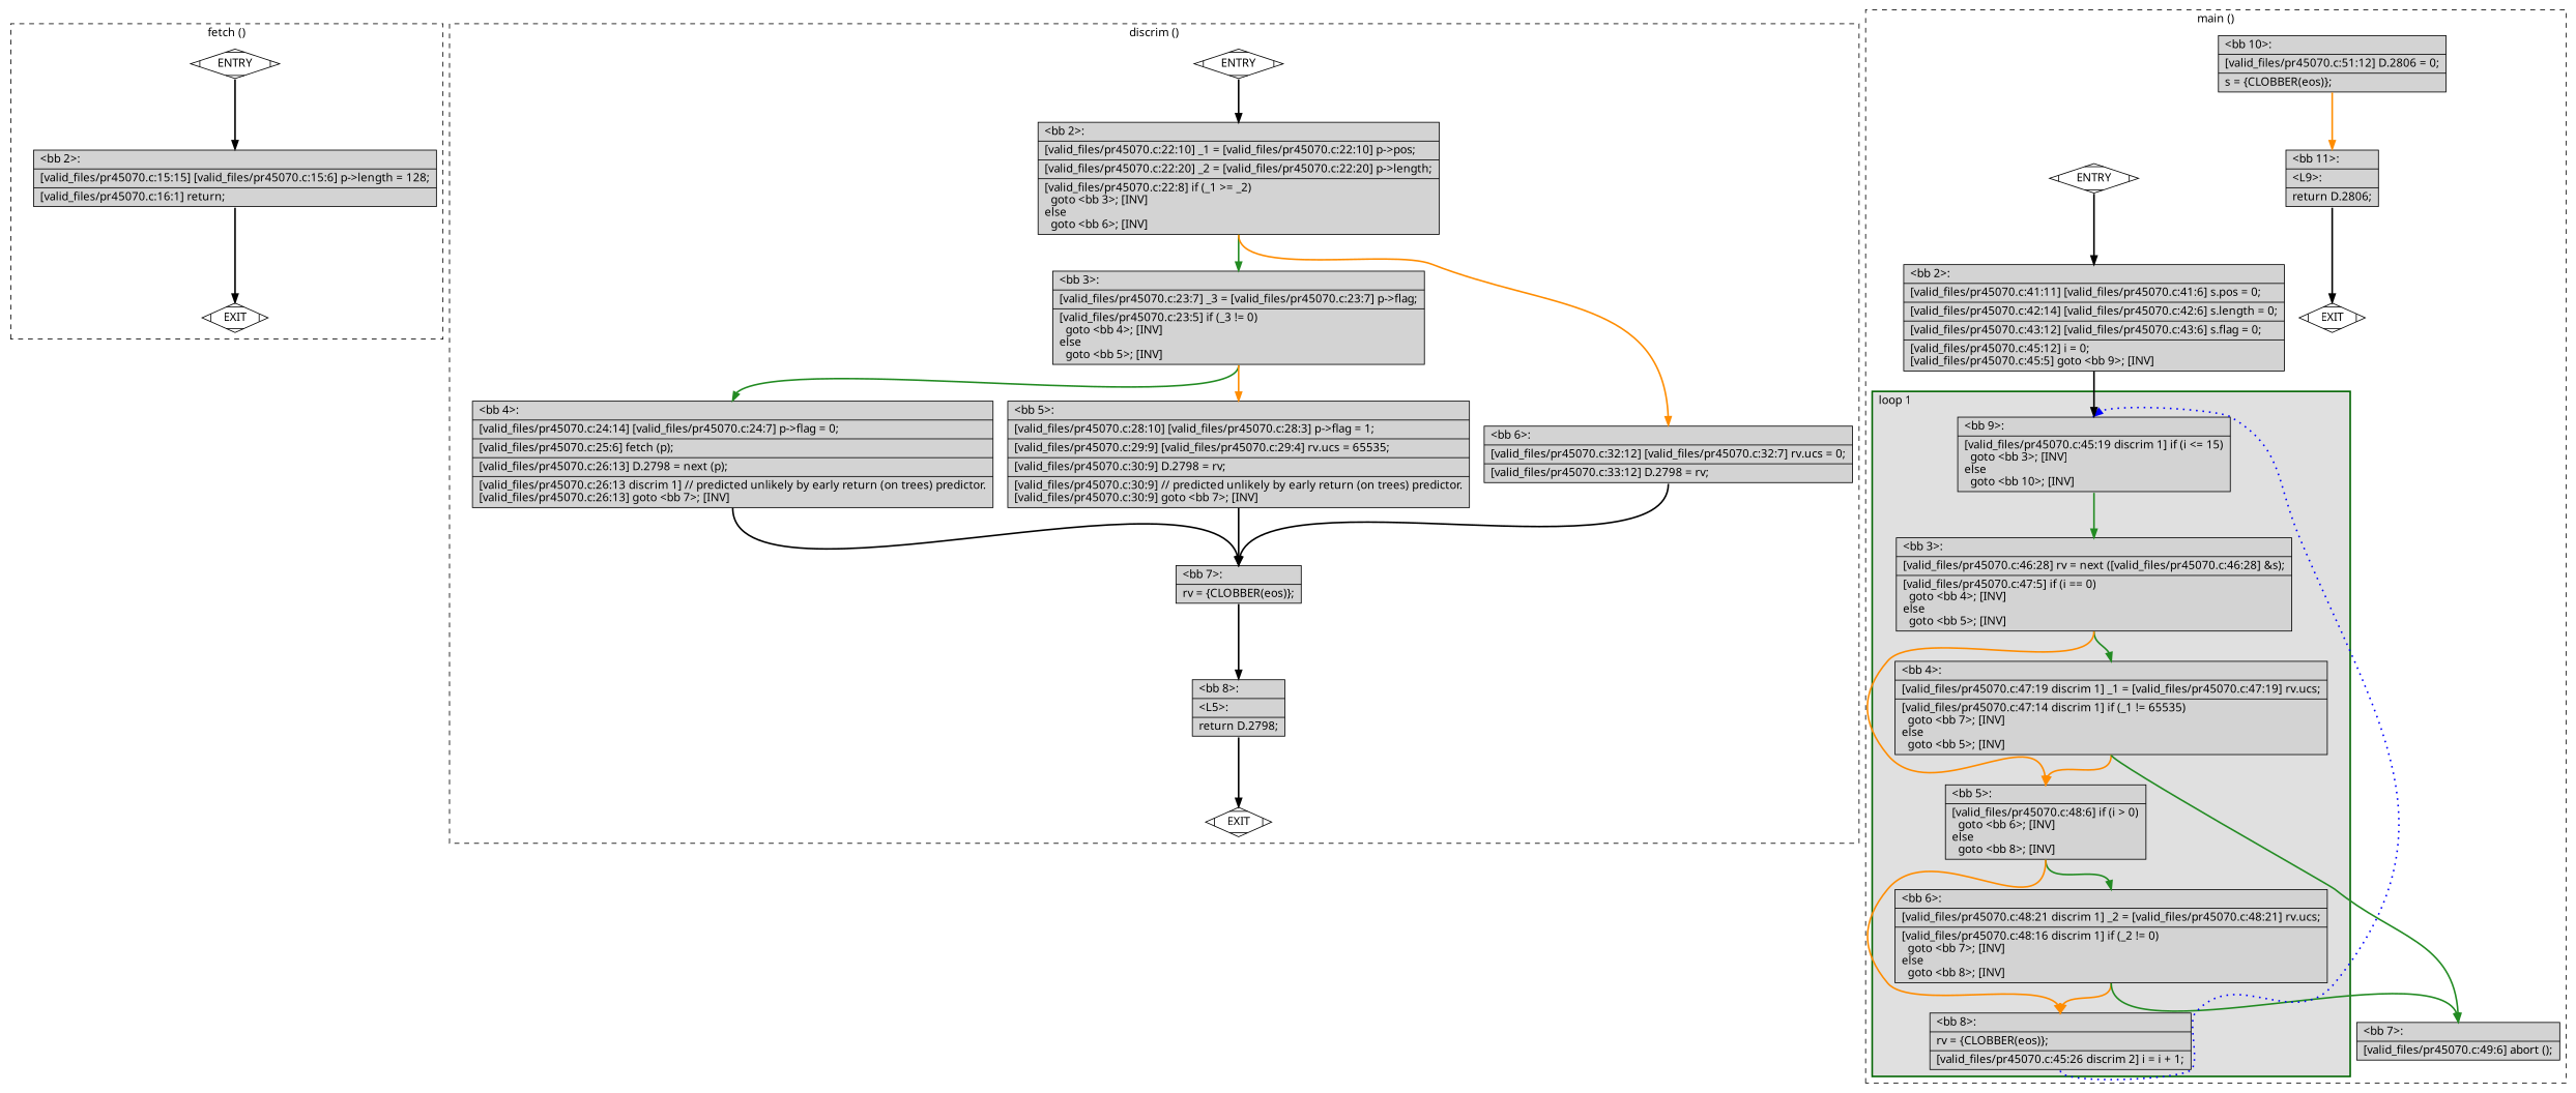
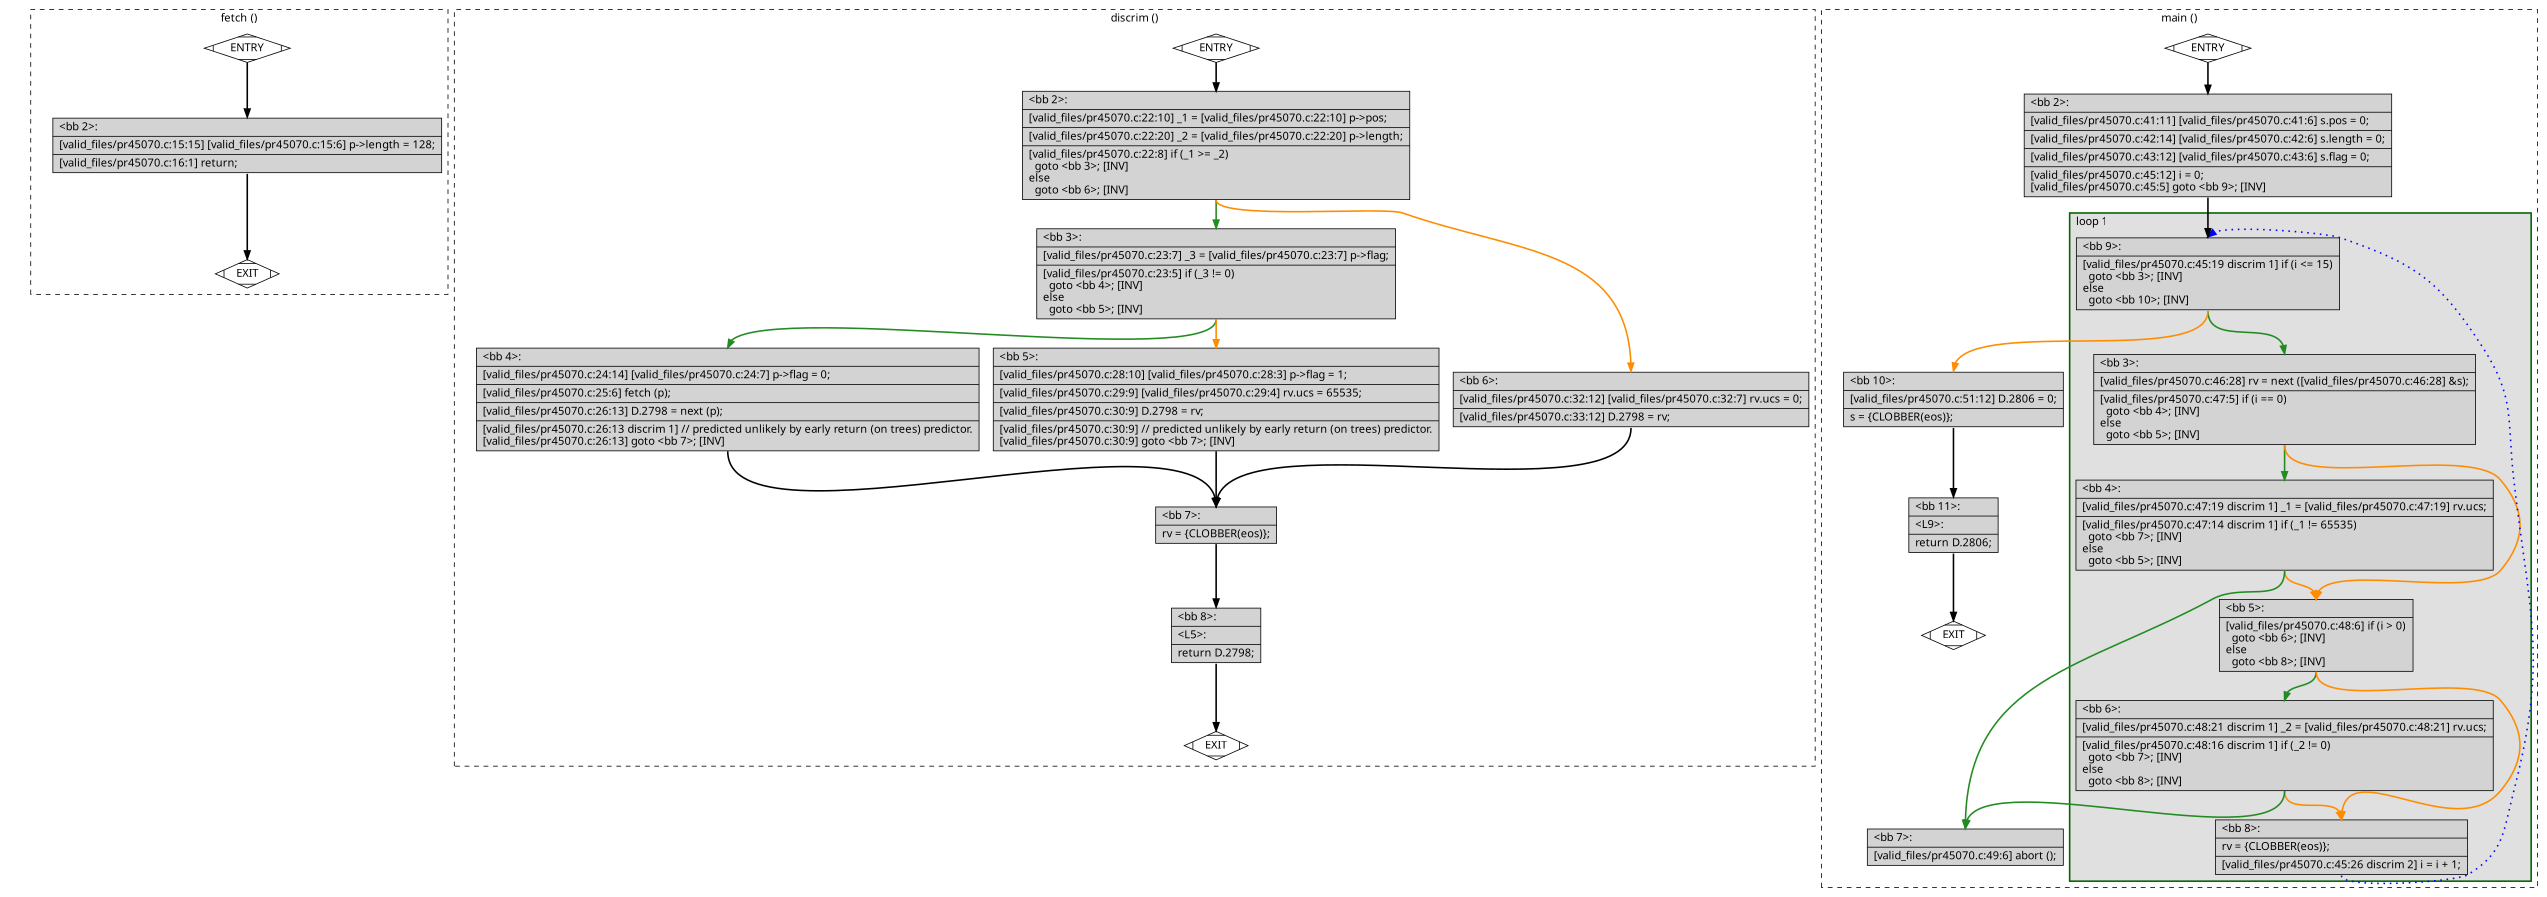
  digraph {
    fontname="Noto Sans"
    node [fillcolor=lightgrey fontname="Noto Sans" shape=record style=filled]
    edge [constraint=true fontname="Noto Sans" headport=n style="solid,bold" tailport=s color=black weight=10]
    n1 [fillcolor=white label=ENTRY shape=Mdiamond]
    n2 [fillcolor=white label=EXIT shape=Mdiamond]
    n3 [label="{\<bb\ 2\>:\l|[valid_files/pr45070.c:15:15]\ [valid_files/pr45070.c:15:6]\ p-\>length\ =\ 128;\l|[valid_files/pr45070.c:16:1]\ return;\l}"]
    n4 [fillcolor=white label=ENTRY shape=Mdiamond]
    n5 [fillcolor=white label=EXIT shape=Mdiamond]
    n6 [label="{\<bb\ 2\>:\l|[valid_files/pr45070.c:22:10]\ _1\ =\ [valid_files/pr45070.c:22:10]\ p-\>pos;\l|[valid_files/pr45070.c:22:20]\ _2\ =\ [valid_files/pr45070.c:22:20]\ p-\>length;\l|[valid_files/pr45070.c:22:8]\ if\ (_1\ \>=\ _2)\l\ \ goto\ \<bb\ 3\>;\ [INV]\lelse\l\ \ goto\ \<bb\ 6\>;\ [INV]\l}"]
    n7 [label="{\<bb\ 3\>:\l|[valid_files/pr45070.c:23:7]\ _3\ =\ [valid_files/pr45070.c:23:7]\ p-\>flag;\l|[valid_files/pr45070.c:23:5]\ if\ (_3\ !=\ 0)\l\ \ goto\ \<bb\ 4\>;\ [INV]\lelse\l\ \ goto\ \<bb\ 5\>;\ [INV]\l}"]
    n8 [label="{\<bb\ 6\>:\l|[valid_files/pr45070.c:32:12]\ [valid_files/pr45070.c:32:7]\ rv.ucs\ =\ 0;\l|[valid_files/pr45070.c:33:12]\ D.2798\ =\ rv;\l}"]
    n9 [label="{\<bb\ 4\>:\l|[valid_files/pr45070.c:24:14]\ [valid_files/pr45070.c:24:7]\ p-\>flag\ =\ 0;\l|[valid_files/pr45070.c:25:6]\ fetch\ (p);\l|[valid_files/pr45070.c:26:13]\ D.2798\ =\ next\ (p);\l|[valid_files/pr45070.c:26:13\ discrim\ 1]\ //\ predicted\ unlikely\ by\ early\ return\ (on\ trees)\ predictor.\l[valid_files/pr45070.c:26:13]\ goto\ \<bb\ 7\>;\ [INV]\l}"]
    n10 [label="{\<bb\ 5\>:\l|[valid_files/pr45070.c:28:10]\ [valid_files/pr45070.c:28:3]\ p-\>flag\ =\ 1;\l|[valid_files/pr45070.c:29:9]\ [valid_files/pr45070.c:29:4]\ rv.ucs\ =\ 65535;\l|[valid_files/pr45070.c:30:9]\ D.2798\ =\ rv;\l|[valid_files/pr45070.c:30:9]\ //\ predicted\ unlikely\ by\ early\ return\ (on\ trees)\ predictor.\l[valid_files/pr45070.c:30:9]\ goto\ \<bb\ 7\>;\ [INV]\l}"]
    n11 [label="{\<bb\ 7\>:\l|rv\ =\ \{CLOBBER(eos)\};\l}"]
    n12 [label="{\<bb\ 8\>:\l|\<L5\>:\l|return\ D.2798;\l}"]
    n13 [label="{\<bb\ 9\>:\l|[valid_files/pr45070.c:45:19\ discrim\ 1]\ if\ (i\ \<=\ 15)\l\ \ goto\ \<bb\ 3\>;\ [INV]\lelse\l\ \ goto\ \<bb\ 10\>;\ [INV]\l}"]
    n14 [label="{\<bb\ 3\>:\l|[valid_files/pr45070.c:46:28]\ rv\ =\ next\ ([valid_files/pr45070.c:46:28]\ &s);\l|[valid_files/pr45070.c:47:5]\ if\ (i\ ==\ 0)\l\ \ goto\ \<bb\ 4\>;\ [INV]\lelse\l\ \ goto\ \<bb\ 5\>;\ [INV]\l}"]
    n15 [label="{\<bb\ 4\>:\l|[valid_files/pr45070.c:47:19\ discrim\ 1]\ _1\ =\ [valid_files/pr45070.c:47:19]\ rv.ucs;\l|[valid_files/pr45070.c:47:14\ discrim\ 1]\ if\ (_1\ !=\ 65535)\l\ \ goto\ \<bb\ 7\>;\ [INV]\lelse\l\ \ goto\ \<bb\ 5\>;\ [INV]\l}"]
    n16 [label="{\<bb\ 5\>:\l|[valid_files/pr45070.c:48:6]\ if\ (i\ \>\ 0)\l\ \ goto\ \<bb\ 6\>;\ [INV]\lelse\l\ \ goto\ \<bb\ 8\>;\ [INV]\l}"]
    n17 [label="{\<bb\ 6\>:\l|[valid_files/pr45070.c:48:21\ discrim\ 1]\ _2\ =\ [valid_files/pr45070.c:48:21]\ rv.ucs;\l|[valid_files/pr45070.c:48:16\ discrim\ 1]\ if\ (_2\ !=\ 0)\l\ \ goto\ \<bb\ 7\>;\ [INV]\lelse\l\ \ goto\ \<bb\ 8\>;\ [INV]\l}"]
    n18 [label="{\<bb\ 8\>:\l|rv\ =\ \{CLOBBER(eos)\};\l|[valid_files/pr45070.c:45:26\ discrim\ 2]\ i\ =\ i\ +\ 1;\l}"]
    n19 [label="{\<bb\ 10\>:\l|[valid_files/pr45070.c:51:12]\ D.2806\ =\ 0;\l|s\ =\ \{CLOBBER(eos)\};\l}"]
    n20 [label="{\<bb\ 7\>:\l|[valid_files/pr45070.c:49:6]\ abort\ ();\l}"]
    n21 [fillcolor=white label=ENTRY shape=Mdiamond]
    n22 [fillcolor=white label=EXIT shape=Mdiamond]
    n23 [label="{\<bb\ 2\>:\l|[valid_files/pr45070.c:41:11]\ [valid_files/pr45070.c:41:6]\ s.pos\ =\ 0;\l|[valid_files/pr45070.c:42:14]\ [valid_files/pr45070.c:42:6]\ s.length\ =\ 0;\l|[valid_files/pr45070.c:43:12]\ [valid_files/pr45070.c:43:6]\ s.flag\ =\ 0;\l|[valid_files/pr45070.c:45:12]\ i\ =\ 0;\l[valid_files/pr45070.c:45:5]\ goto\ \<bb\ 9\>;\ [INV]\l}"]
    n24 [label="{\<bb\ 11\>:\l|\<L9\>:\l|return\ D.2806;\l}"]
    subgraph cluster_1 {
      color=black
      label="fetch ()"
      style=dashed
      n1
      n2
      n3
    }
    subgraph cluster_2 {
      color=black
      label="discrim ()"
      style=dashed
      n4
      n5
      n6
      n7
      n8
      n9
      n10
      n11
      n12
    }
    subgraph cluster_3 {
      color=black
      label="main ()"
      style=dashed
      n19
      n20
      n21
      n22
      n23
      n24
      subgraph cluster_4 {
        color=darkgreen
        fillcolor=grey88
        label="loop 1"
        labeljust=l
        penwidth=2
        style=filled
        n13
        n14
        n15
        n16
        n17
        n18
      }
    }
    n1 -> n2 [style=invis color="" weight=""]
    n1 -> n3 [weight=100]
    n3 -> n2
    n4 -> n5 [style=invis color="" weight=""]
    n4 -> n6 [weight=100]
    n6 -> n7 [color=forestgreen]
    n6 -> n8 [color=darkorange]
    n7 -> n9 [color=forestgreen]
    n7 -> n10 [color=darkorange]
    n8 -> n11 [weight=100]
    n9 -> n11 [weight=100]
    n10 -> n11 [weight=100]
    n11 -> n12 [weight=100]
    n12 -> n5
    n13 -> n14 [color=forestgreen]
+   n13 -> n19 [color=darkorange]
    n14 -> n15 [color=forestgreen]
    n14 -> n16 [color=darkorange]
    n15 -> n16 [color=darkorange]
    n15 -> n20 [color=forestgreen]
    n16 -> n17 [color=forestgreen]
    n16 -> n18 [color=darkorange]
    n17 -> n18 [color=darkorange]
    n17 -> n20 [color=forestgreen]
    n18 -> n13 [color=blue constraint=false style="dotted,bold"]
-   n19 -> n24 [color=darkorange weight=100]
+   n19 -> n24 [weight=100]
    n21 -> n22 [style=invis color="" weight=""]
    n21 -> n23 [weight=100]
    n23 -> n13 [weight=100]
    n24 -> n22
  }
